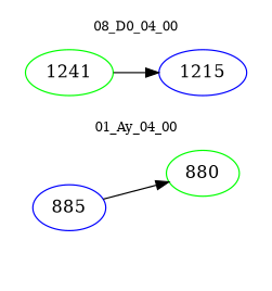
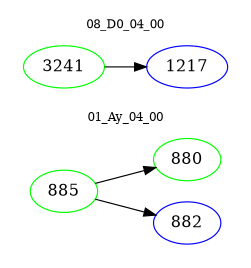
  digraph {
    rankdir=LR
    node [color=green]
    edge [color=black]
-   n1 [color=blue label=885]
+   n1 [label=885]
+   n2 [color=blue label=882]
    n3 [label=880]
-   n4 [label=1241]
-   n5 [color=blue label=1215]
+   n4 [label=3241]
+   n5 [color=blue label=1217]
    subgraph cluster_1 {
      color=white
      fontsize=10
      label="01_Ay_04_00"
      n1
+     n2
      n3
    }
    subgraph cluster_2 {
      color=white
      fontsize=10
      label="08_D0_04_00"
      n4
      n5
    }
+   n1 -> n2
    n1 -> n3
    n4 -> n5
  }
